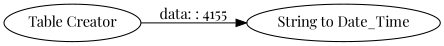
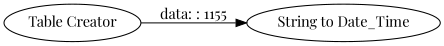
  digraph {
    rankdir=LR
    fontname="Playfair Display"
    node [fontname="Playfair Display"]
    n1 [label="Table Creator"]
    n2 [label="String to Date_Time"]
-   n1 -> n2 [label="data: : 4155" fontname="Playfair Display"]
+   n1 -> n2 [label="data: : 1155" fontname="Playfair Display"]
  }
